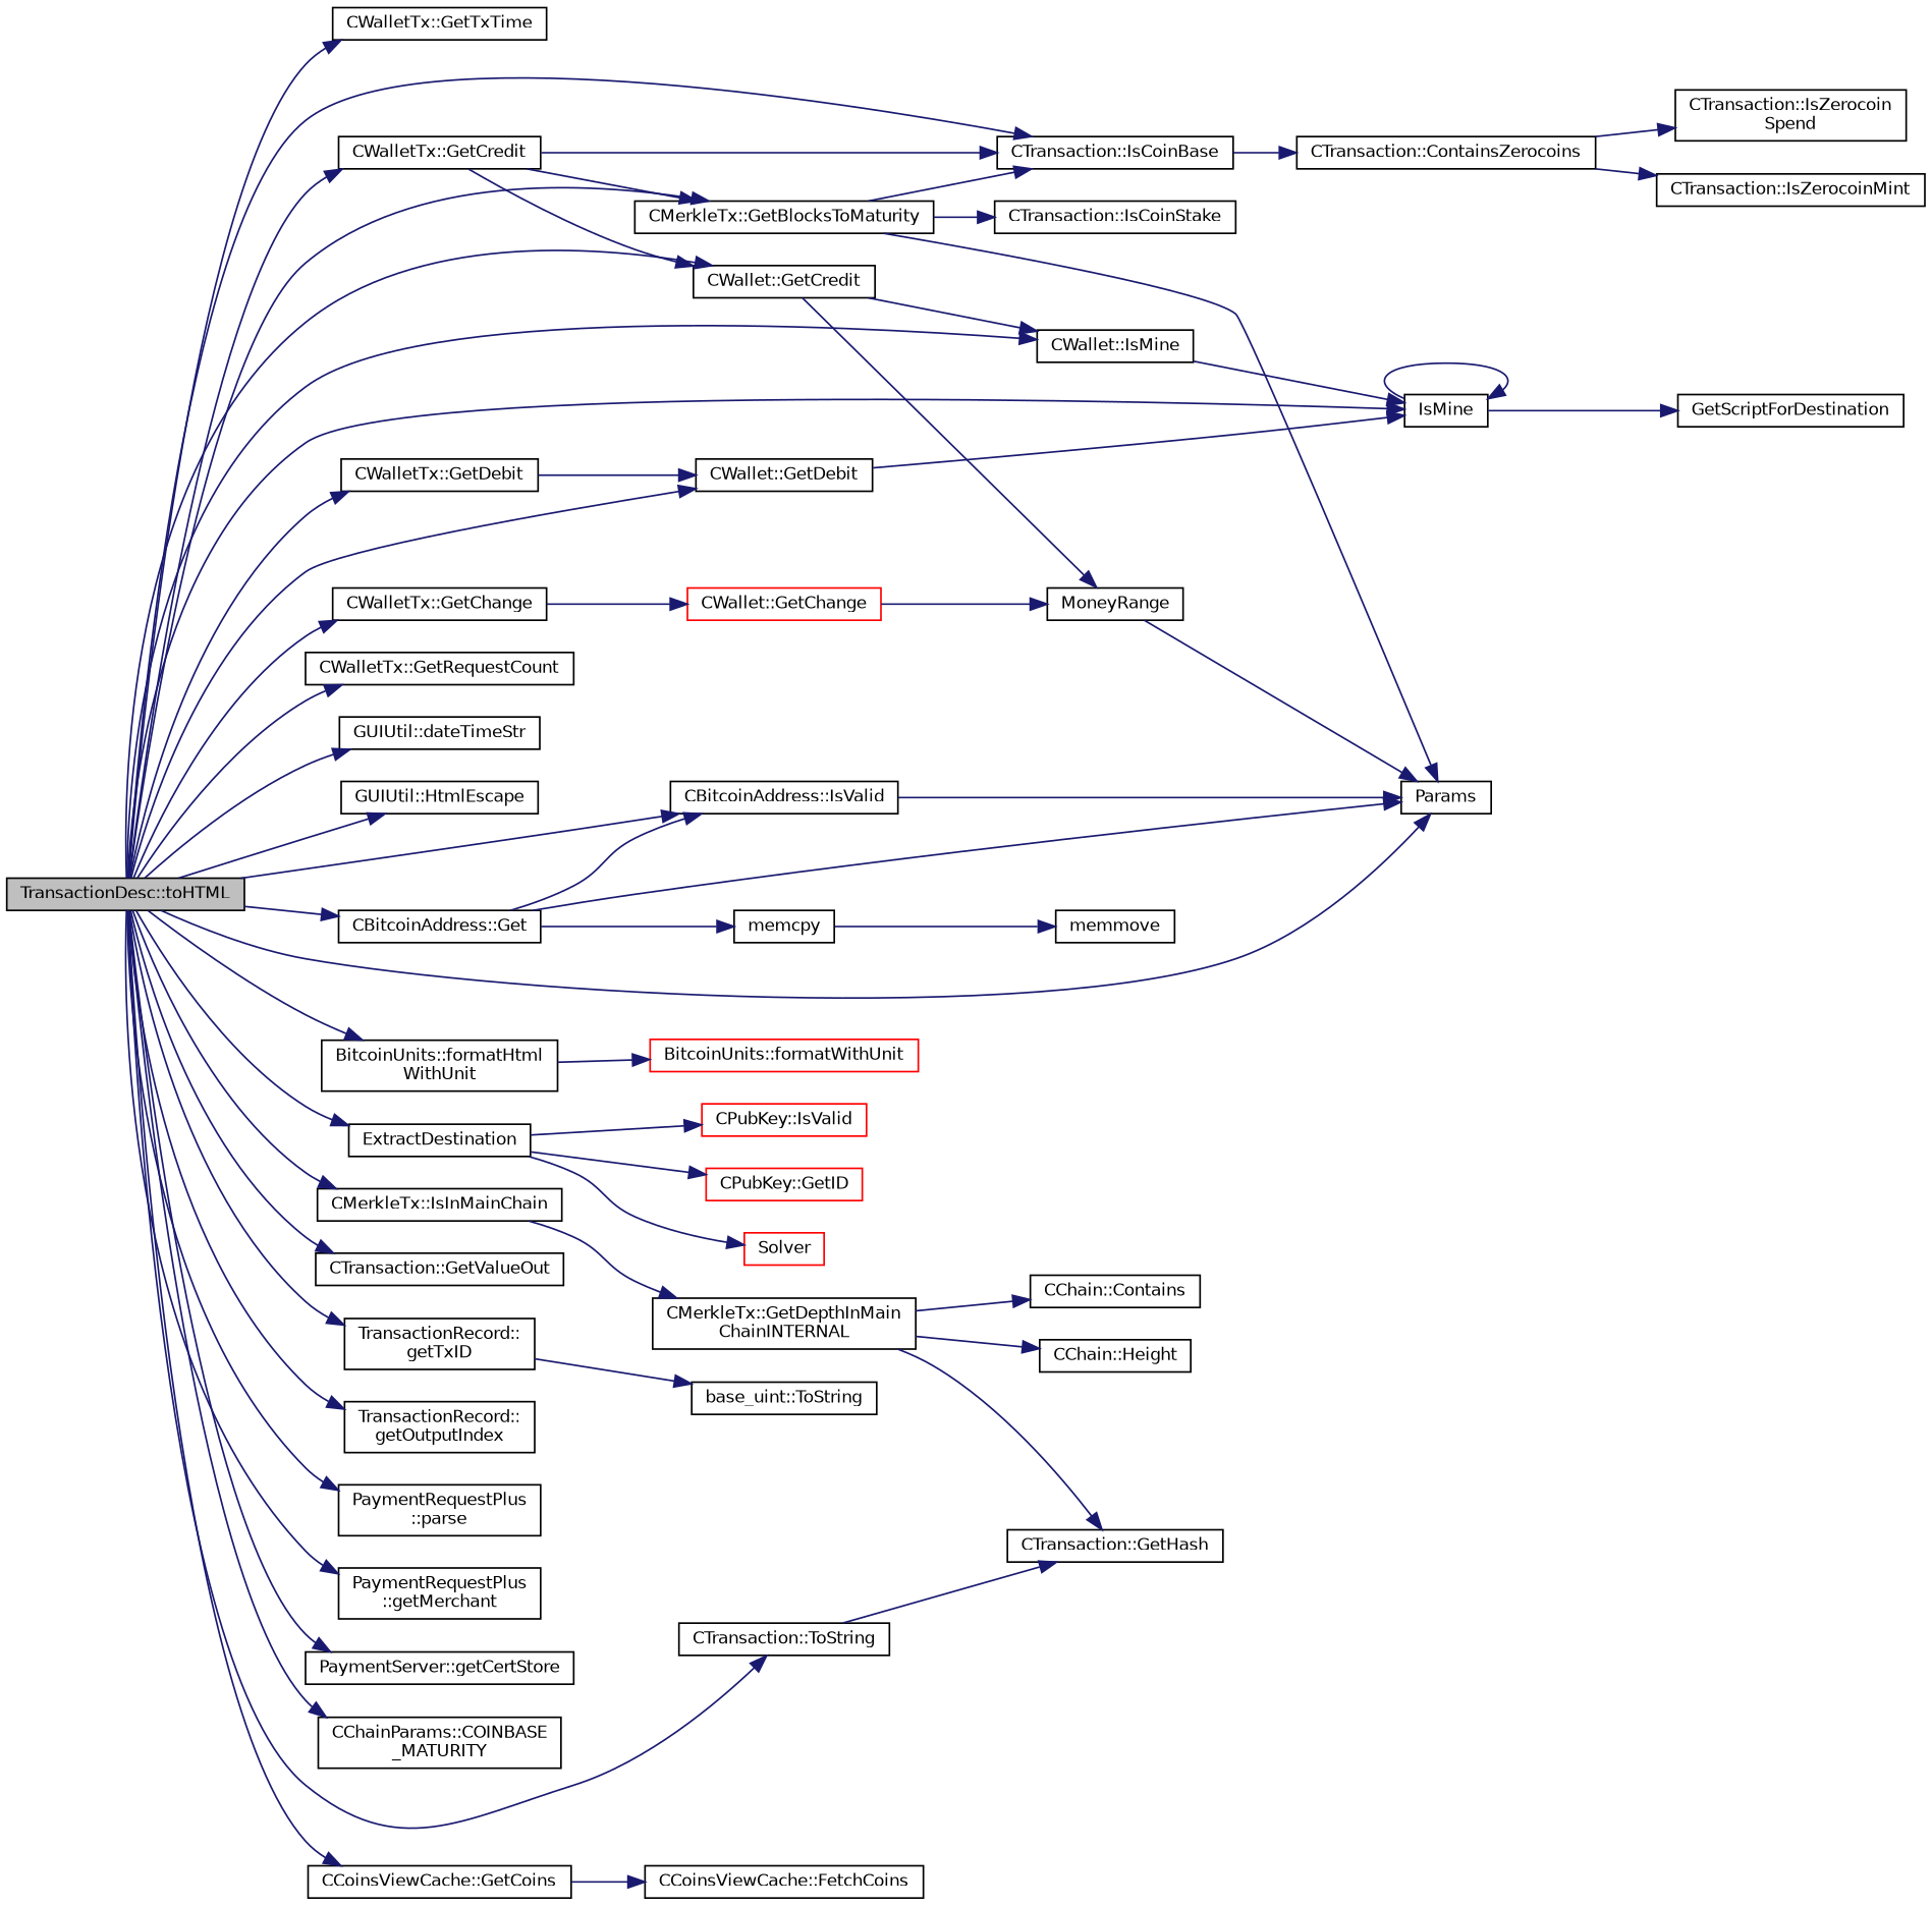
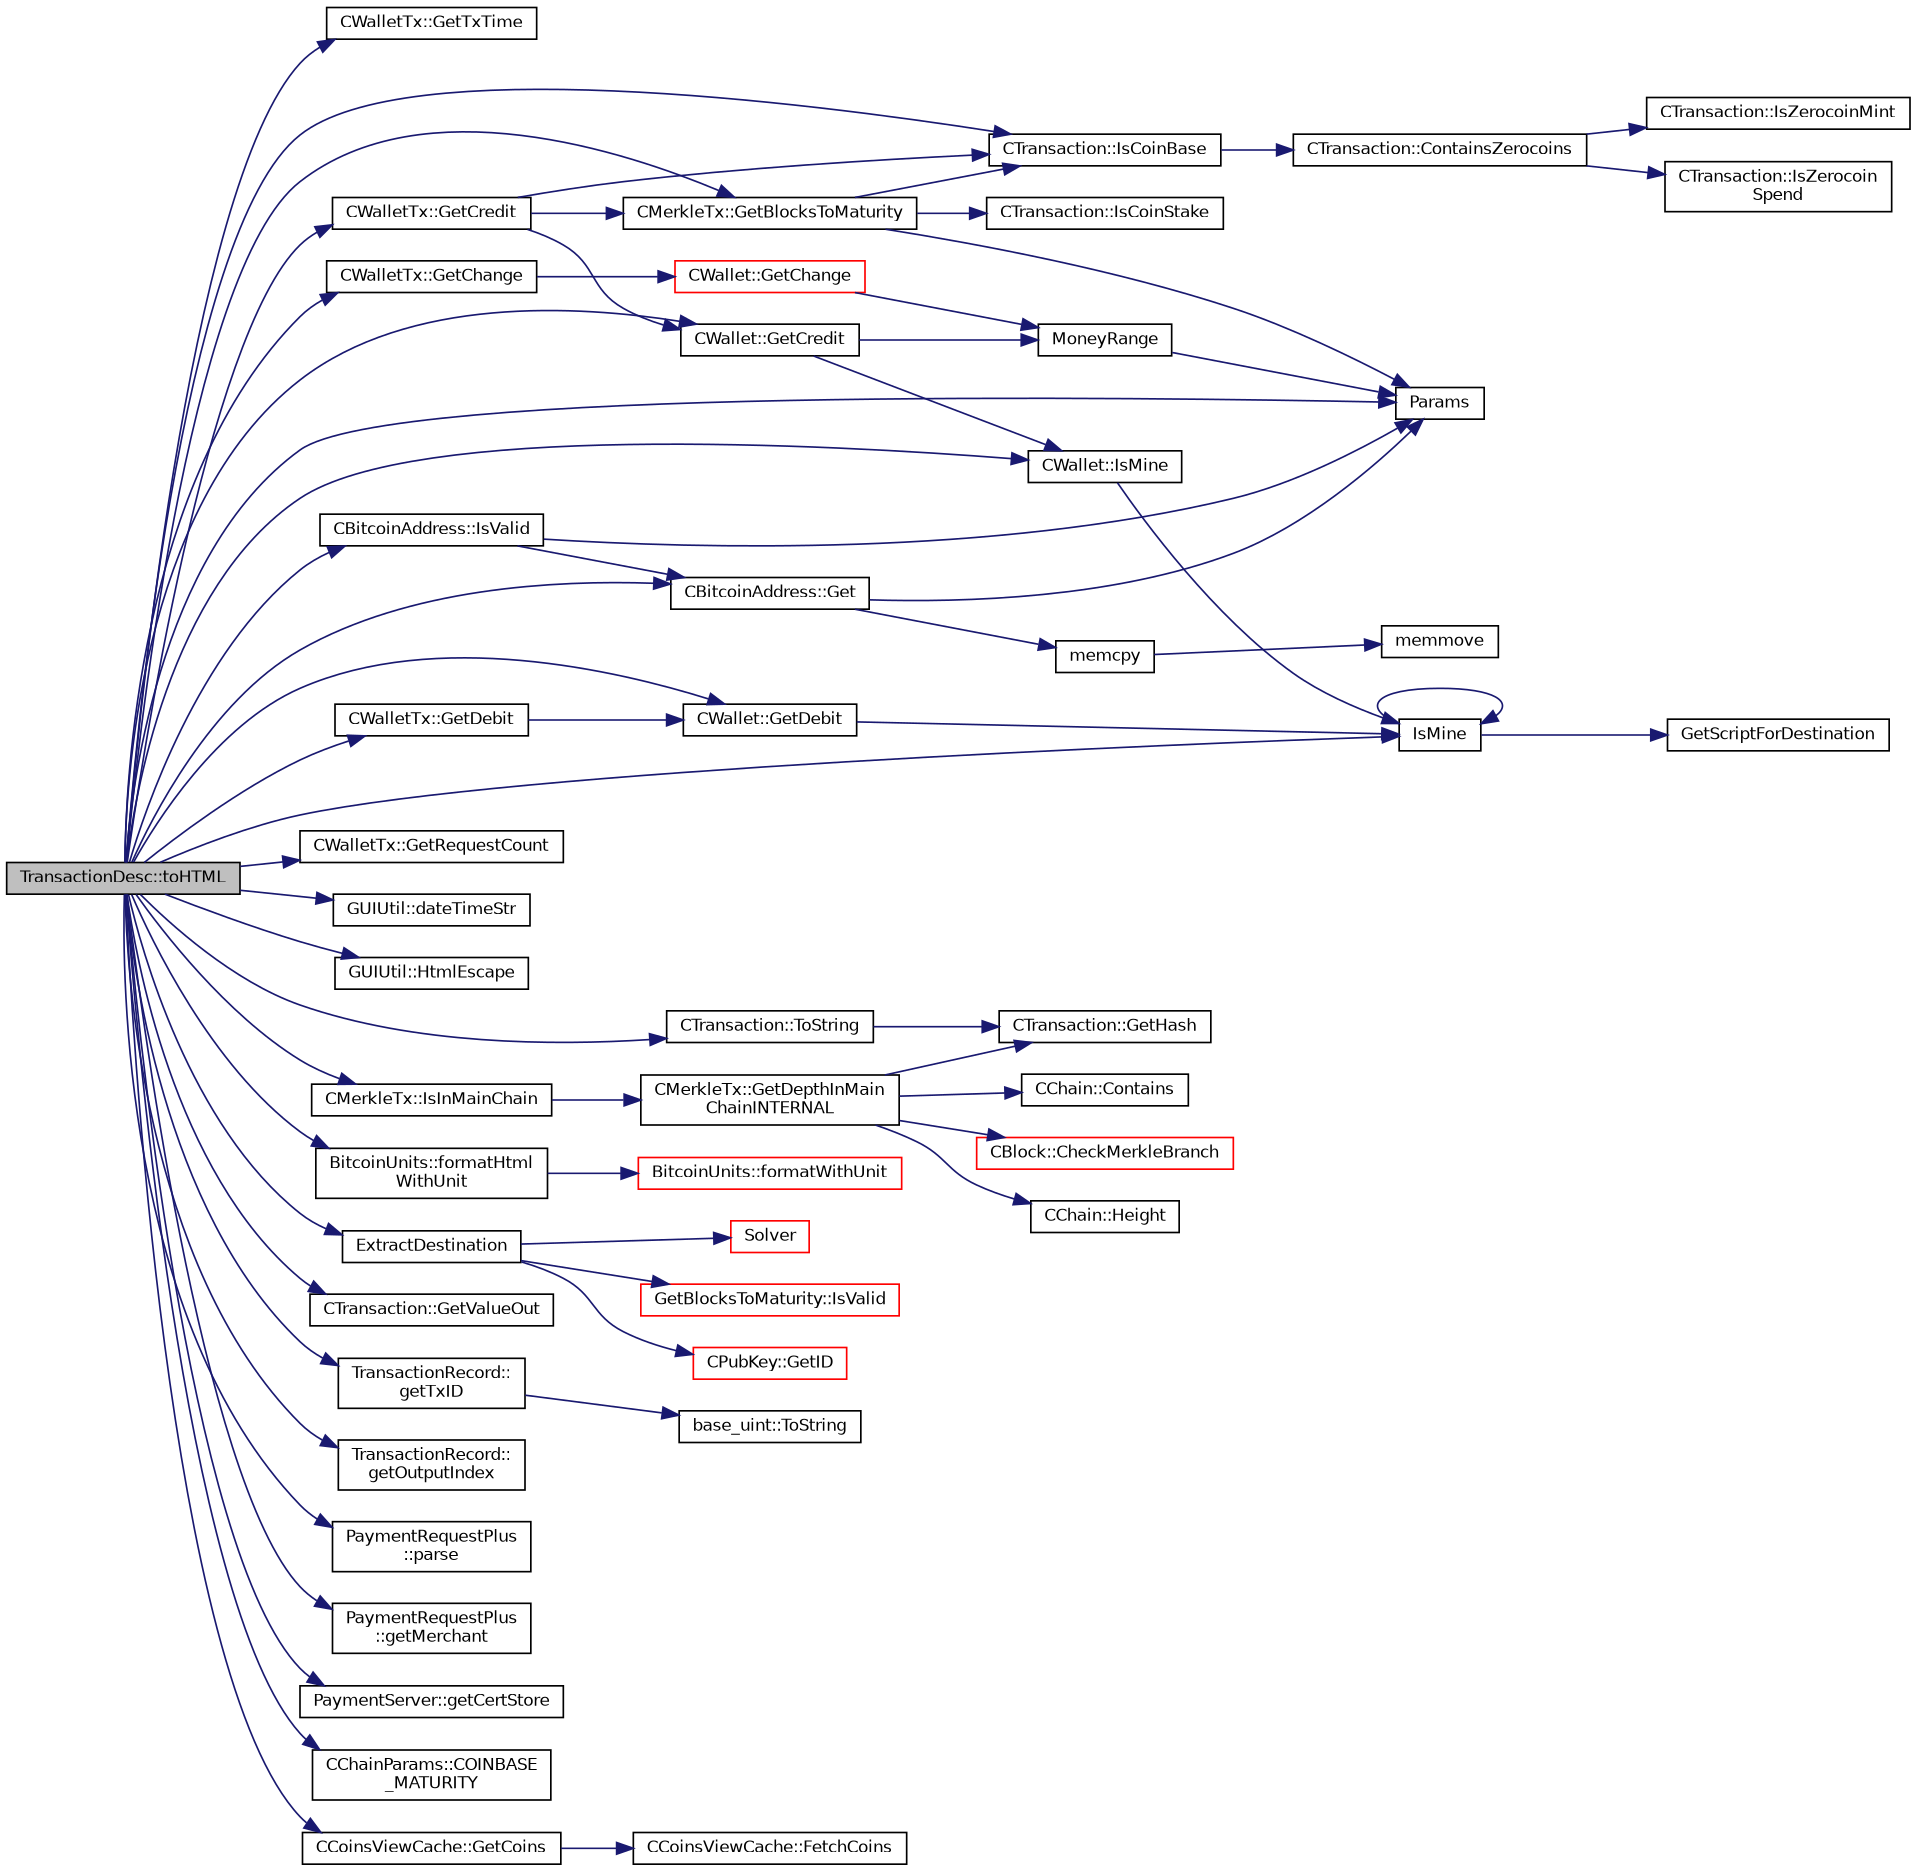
  digraph {
    rankdir=LR
    node [color=black fillcolor=white fontname=Helvetica fontsize=10 shape=record style=filled]
    edge [color=midnightblue fontname=Helvetica fontsize=10 labelfontname=Helvetica labelfontsize=10 style=solid]
    n1 [fillcolor=grey75 fontcolor=black height=0.2 label="TransactionDesc::toHTML" width=0.4]
    n2 [height=0.2 label="CWalletTx::GetTxTime" width=0.4]
    n3 [height=0.2 label="CWalletTx::GetCredit" width=0.4]
    n4 [height=0.2 label="CTransaction::IsCoinBase" width=0.4]
    n5 [height=0.2 label="CMerkleTx::GetBlocksToMaturity" width=0.4]
    n6 [height=0.2 label=Params width=0.4]
    n7 [height=0.2 label="CWallet::GetCredit" width=0.4]
    n8 [height=0.2 label="CWallet::IsMine" width=0.4]
    n9 [height=0.2 label=IsMine width=0.4]
    n10 [height=0.2 label="CWalletTx::GetDebit" width=0.4]
    n11 [height=0.2 label="CWallet::GetDebit" width=0.4]
    n12 [height=0.2 label="CWalletTx::GetRequestCount" width=0.4]
    n13 [height=0.2 label="GUIUtil::dateTimeStr" width=0.4]
    n14 [height=0.2 label="GUIUtil::HtmlEscape" width=0.4]
    n15 [height=0.2 label="CBitcoinAddress::IsValid" width=0.4]
    n16 [height=0.2 label="CBitcoinAddress::Get" width=0.4]
    n17 [height=0.2 label="CMerkleTx::IsInMainChain" width=0.4]
    n18 [height=0.2 label="BitcoinUnits::formatHtml\lWithUnit" width=0.4]
    n19 [height=0.2 label=ExtractDestination width=0.4]
    n20 [height=0.2 label="CWalletTx::GetChange" width=0.4]
    n21 [height=0.2 label="CTransaction::GetValueOut" width=0.4]
    n22 [height=0.2 label="TransactionRecord::\lgetTxID" width=0.4]
    n23 [height=0.2 label="TransactionRecord::\lgetOutputIndex" width=0.4]
    n24 [height=0.2 label="PaymentRequestPlus\l::parse" width=0.4]
    n25 [height=0.2 label="PaymentRequestPlus\l::getMerchant" width=0.4]
    n26 [height=0.2 label="PaymentServer::getCertStore" width=0.4]
    n27 [height=0.2 label="CChainParams::COINBASE\l_MATURITY" width=0.4]
    n28 [height=0.2 label="CTransaction::ToString" width=0.4]
    n29 [height=0.2 label="CCoinsViewCache::GetCoins" width=0.4]
    n30 [height=0.2 label="CTransaction::ContainsZerocoins" width=0.4]
    n31 [height=0.2 label="CTransaction::IsCoinStake" width=0.4]
    n32 [height=0.2 label=MoneyRange width=0.4]
    n33 [height=0.2 label=GetScriptForDestination width=0.4]
    n34 [height=0.2 label=memcpy width=0.4]
    n35 [height=0.2 label="CMerkleTx::GetDepthInMain\lChainINTERNAL" width=0.4]
    n36 [color=red height=0.2 label="BitcoinUnits::formatWithUnit" width=0.4]
    n37 [color=red height=0.2 label=Solver width=0.4]
-   n38 [color=red height=0.2 label="CPubKey::IsValid" width=0.4]
+   n38 [color=red height=0.2 label="GetBlocksToMaturity::IsValid" width=0.4]
    n39 [color=red height=0.2 label="CPubKey::GetID" width=0.4]
    n40 [color=red height=0.2 label="CWallet::GetChange" width=0.4]
    n41 [height=0.2 label="base_uint::ToString" width=0.4]
    n42 [height=0.2 label="CTransaction::GetHash" width=0.4]
    n43 [height=0.2 label="CCoinsViewCache::FetchCoins" width=0.4]
    n44 [height=0.2 label="CTransaction::IsZerocoin\lSpend" width=0.4]
    n45 [height=0.2 label="CTransaction::IsZerocoinMint" width=0.4]
    n46 [height=0.2 label=memmove width=0.4]
    n47 [height=0.2 label="CChain::Contains" width=0.4]
+   n48 [color=red height=0.2 label="CBlock::CheckMerkleBranch" width=0.4]
    n49 [height=0.2 label="CChain::Height" width=0.4]
    n1 -> n2
    n1 -> n3
    n1 -> n4
    n1 -> n5
    n1 -> n6
    n1 -> n7
    n1 -> n8
    n1 -> n9
    n1 -> n10
    n1 -> n11
    n1 -> n12
    n1 -> n13
    n1 -> n14
    n1 -> n15
    n1 -> n16
    n1 -> n17
    n1 -> n18
    n1 -> n19
    n1 -> n20
    n1 -> n21
    n1 -> n22
    n1 -> n23
    n1 -> n24
    n1 -> n25
    n1 -> n26
    n1 -> n27
    n1 -> n28
    n1 -> n29
    n3 -> n4
    n3 -> n5
    n3 -> n7
    n4 -> n30
    n5 -> n4
    n5 -> n6
    n5 -> n31
    n7 -> n8
    n7 -> n32
    n8 -> n9
    n9 -> n9
    n9 -> n33
    n10 -> n11
    n11 -> n9
    n15 -> n6
    n16 -> n6
-   n16 -> n15
+   n15 -> n16
    n16 -> n34
    n17 -> n35
    n18 -> n36
    n19 -> n37
    n19 -> n38
    n19 -> n39
    n20 -> n40
    n22 -> n41
    n28 -> n42
    n29 -> n43
    n30 -> n44
    n30 -> n45
    n32 -> n6
    n34 -> n46
    n35 -> n42
    n35 -> n47
+   n35 -> n48
    n35 -> n49
    n40 -> n32
  }
